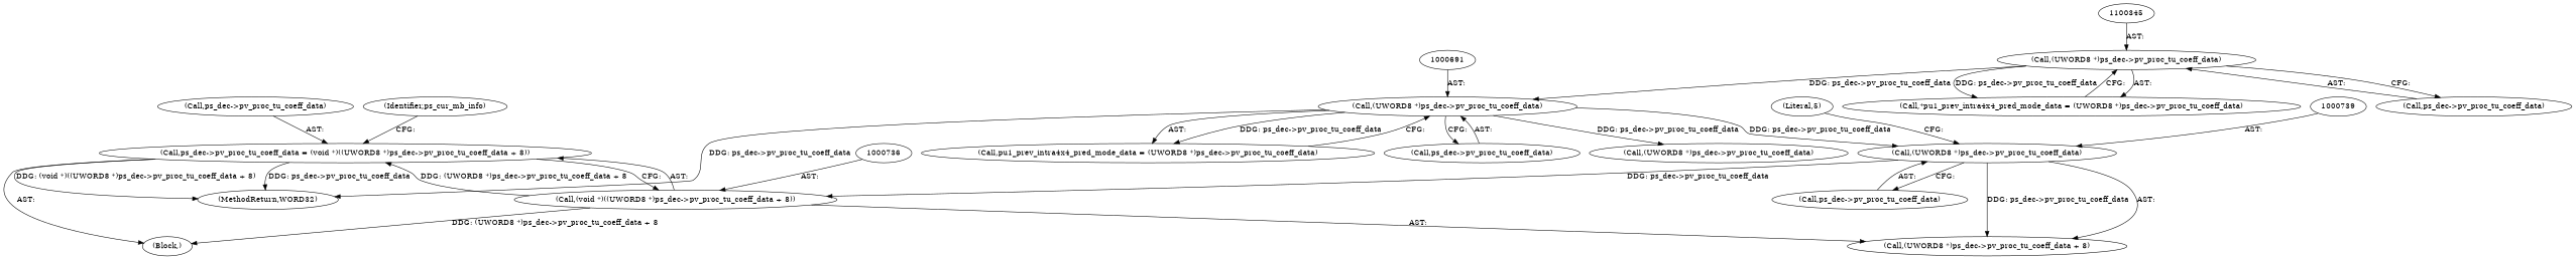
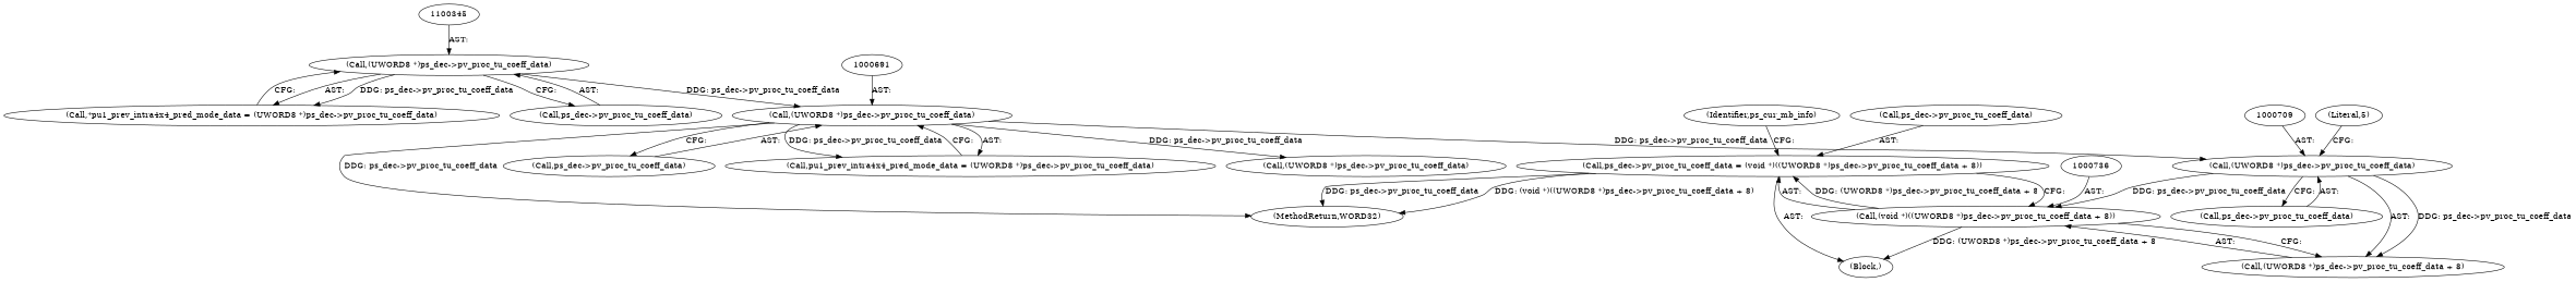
  digraph {
    n1 [label="(Call,ps_dec->pv_proc_tu_coeff_data = (void *)((UWORD8 *)ps_dec->pv_proc_tu_coeff_data + 8))"]
    n2 [label="(Call,(void *)((UWORD8 *)ps_dec->pv_proc_tu_coeff_data + 8))"]
    n3 [label="(Block,)"]
    n4 [label="(MethodReturn,WORD32)"]
    n5 [label="(Call,(UWORD8 *)ps_dec->pv_proc_tu_coeff_data + 8)"]
    n6 [label="(Call,(UWORD8 *)ps_dec->pv_proc_tu_coeff_data)"]
    n7 [label="(Call,ps_dec->pv_proc_tu_coeff_data)"]
    n8 [label="(Call,(UWORD8 *)ps_dec->pv_proc_tu_coeff_data)"]
    n9 [label="(Call,(UWORD8 *)ps_dec->pv_proc_tu_coeff_data)"]
    n10 [label="(Call,ps_dec->pv_proc_tu_coeff_data)"]
    n11 [label="(Call,pu1_prev_intra4x4_pred_mode_data = (UWORD8 *)ps_dec->pv_proc_tu_coeff_data)"]
    n12 [label="(Call,(UWORD8 *)ps_dec->pv_proc_tu_coeff_data)"]
    n13 [label="(Call,*pu1_prev_intra4x4_pred_mode_data = (UWORD8 *)ps_dec->pv_proc_tu_coeff_data)"]
    n14 [label="(Call,ps_dec->pv_proc_tu_coeff_data)"]
    n15 [label="(Call,ps_dec->pv_proc_tu_coeff_data)"]
    n16 [label="(Identifier,ps_cur_mb_info)"]
    n17 [label="(Literal,5)"]
    1000736
-   1000739
+   1000739 [label=1000709]
    1000691
    n21 [label=1100345]
    n1 -> n2 [label="CFG: "]
    n1 -> n3 [label="AST: "]
    n1 -> n4 [label="DDG: (void *)((UWORD8 *)ps_dec->pv_proc_tu_coeff_data + 8)"]
    n1 -> n4 [label="DDG: ps_dec->pv_proc_tu_coeff_data"]
    n2 -> n1 [label="AST: "]
    n2 -> n1 [label="DDG: (UWORD8 *)ps_dec->pv_proc_tu_coeff_data + 8"]
    n2 -> n3 [label="DDG: (UWORD8 *)ps_dec->pv_proc_tu_coeff_data + 8"]
-   n2 -> n5 [label="AST: "]
+   n2 -> n5 [label="CFG: "]
+   n5 -> n2 [label="AST: "]
    n6 -> n2 [label="DDG: ps_dec->pv_proc_tu_coeff_data"]
    n6 -> n5 [label="AST: "]
    n6 -> n5 [label="DDG: ps_dec->pv_proc_tu_coeff_data"]
    n6 -> n7 [label="CFG: "]
    n7 -> n6 [label="AST: "]
    n8 -> n4 [label="DDG: ps_dec->pv_proc_tu_coeff_data"]
    n8 -> n6 [label="DDG: ps_dec->pv_proc_tu_coeff_data"]
    n8 -> n9 [label="DDG: ps_dec->pv_proc_tu_coeff_data"]
    n8 -> n10 [label="CFG: "]
    n8 -> n11 [label="AST: "]
    n8 -> n11 [label="DDG: ps_dec->pv_proc_tu_coeff_data"]
    n10 -> n8 [label="AST: "]
    n11 -> n8 [label="CFG: "]
    n12 -> n8 [label="DDG: ps_dec->pv_proc_tu_coeff_data"]
    n12 -> n13 [label="AST: "]
    n12 -> n13 [label="DDG: ps_dec->pv_proc_tu_coeff_data"]
    n12 -> n14 [label="CFG: "]
    n13 -> n12 [label="CFG: "]
    n14 -> n12 [label="AST: "]
    n15 -> n1 [label="AST: "]
    n16 -> n1 [label="CFG: "]
    n17 -> n6 [label="CFG: "]
    1000736 -> n2 [label="AST: "]
    1000739 -> n6 [label="AST: "]
    1000691 -> n8 [label="AST: "]
    n21 -> n12 [label="AST: "]
  }
